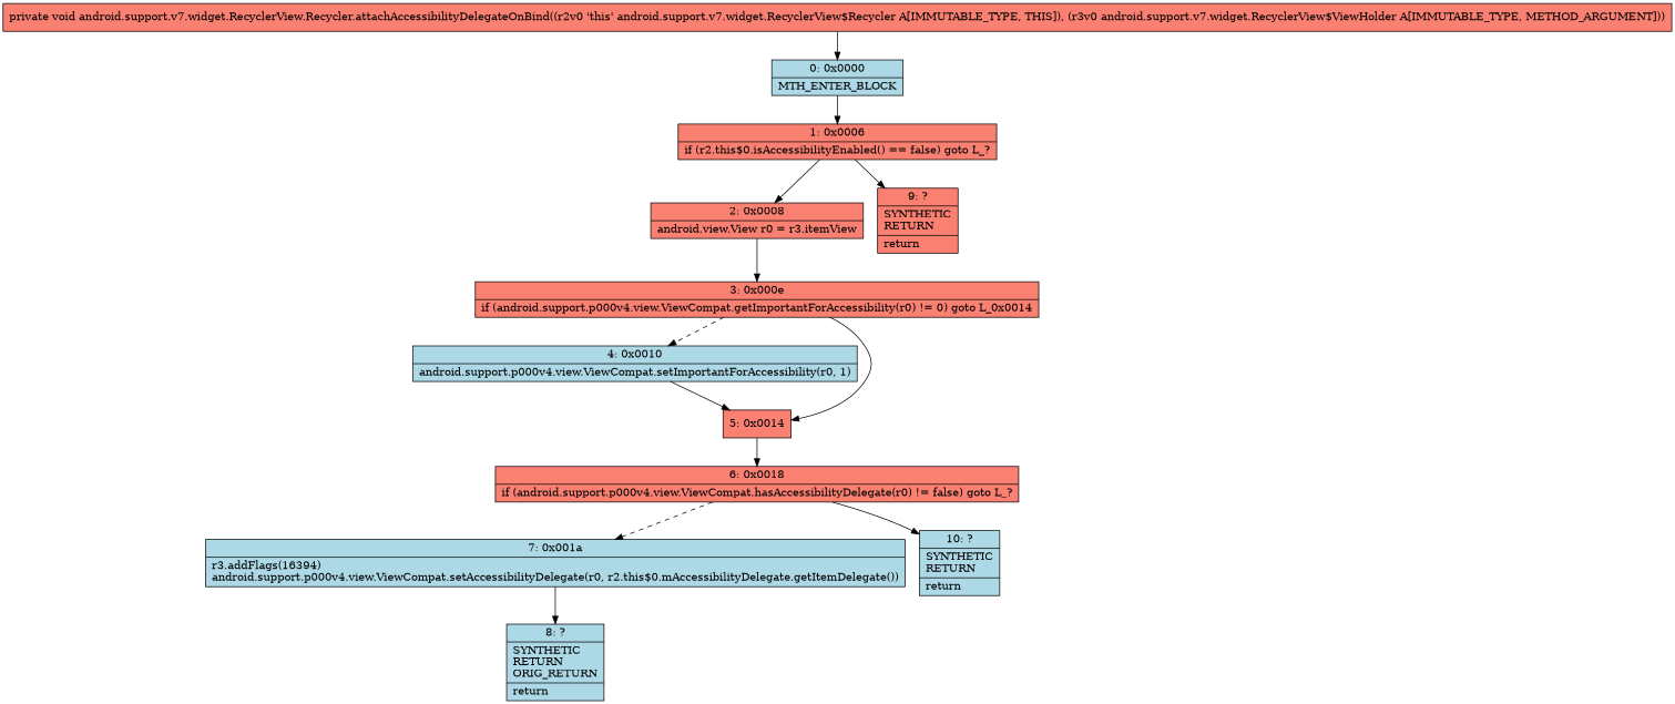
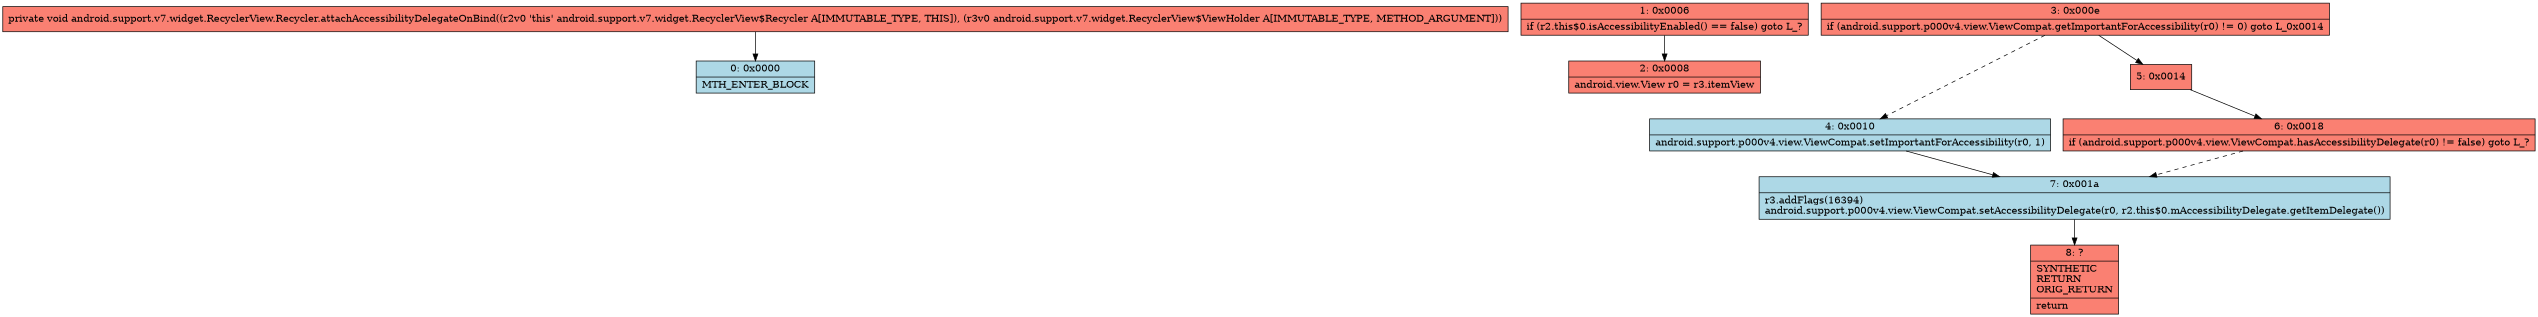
  digraph {
    node [fillcolor=salmon shape=record style=filled]
    n1 [fillcolor=lightblue label="{0\:\ 0x0000|MTH_ENTER_BLOCK\l}"]
    n2 [label="{1\:\ 0x0006|if (r2.this$0.isAccessibilityEnabled() == false) goto L_?\l}"]
    n3 [label="{2\:\ 0x0008|android.view.View r0 = r3.itemView\l}"]
-   n4 [label="{9\:\ ?|SYNTHETIC\lRETURN\l|return\l}"]
    n5 [label="{3\:\ 0x000e|if (android.support.p000v4.view.ViewCompat.getImportantForAccessibility(r0) != 0) goto L_0x0014\l}"]
    n6 [fillcolor=lightblue label="{4\:\ 0x0010|android.support.p000v4.view.ViewCompat.setImportantForAccessibility(r0, 1)\l}"]
    n7 [label="{5\:\ 0x0014}"]
    n8 [label="{6\:\ 0x0018|if (android.support.p000v4.view.ViewCompat.hasAccessibilityDelegate(r0) != false) goto L_?\l}"]
    n9 [fillcolor=lightblue label="{7\:\ 0x001a|r3.addFlags(16394)\landroid.support.p000v4.view.ViewCompat.setAccessibilityDelegate(r0, r2.this$0.mAccessibilityDelegate.getItemDelegate())\l}"]
-   n10 [fillcolor=lightblue label="{10\:\ ?|SYNTHETIC\lRETURN\l|return\l}"]
-   n11 [fillcolor=lightblue label="{8\:\ ?|SYNTHETIC\lRETURN\lORIG_RETURN\l|return\l}"]
+   n11 [label="{8\:\ ?|SYNTHETIC\lRETURN\lORIG_RETURN\l|return\l}"]
    n12 [label="{private void android.support.v7.widget.RecyclerView.Recycler.attachAccessibilityDelegateOnBind((r2v0 'this' android.support.v7.widget.RecyclerView$Recycler A[IMMUTABLE_TYPE, THIS]), (r3v0 android.support.v7.widget.RecyclerView$ViewHolder A[IMMUTABLE_TYPE, METHOD_ARGUMENT])) }"]
-   n1 -> n2
    n2 -> n3 [style=solid]
-   n2 -> n4
-   n3 -> n5
    n5 -> n6 [style=dashed]
    n5 -> n7
-   n6 -> n7
+   n6 -> n9
    n7 -> n8
    n8 -> n9 [style=dashed]
-   n8 -> n10
    n9 -> n11
    n12 -> n1
  }
